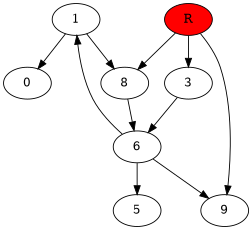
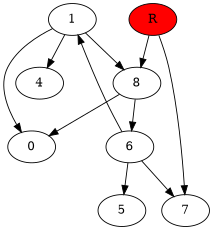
  digraph {
    n1 [label=0]
    1
+   4
    8
-   3
    6
    5
-   7 [label=9]
+   7
    R [fillcolor="#ff0000" style=filled]
    1 -> n1
+   1 -> 4
    1 -> 8
+   8 -> n1
    8 -> 6
-   3 -> 6
    6 -> 1
    6 -> 5
    6 -> 7
    R -> 8
-   R -> 3
    R -> 7
  }
